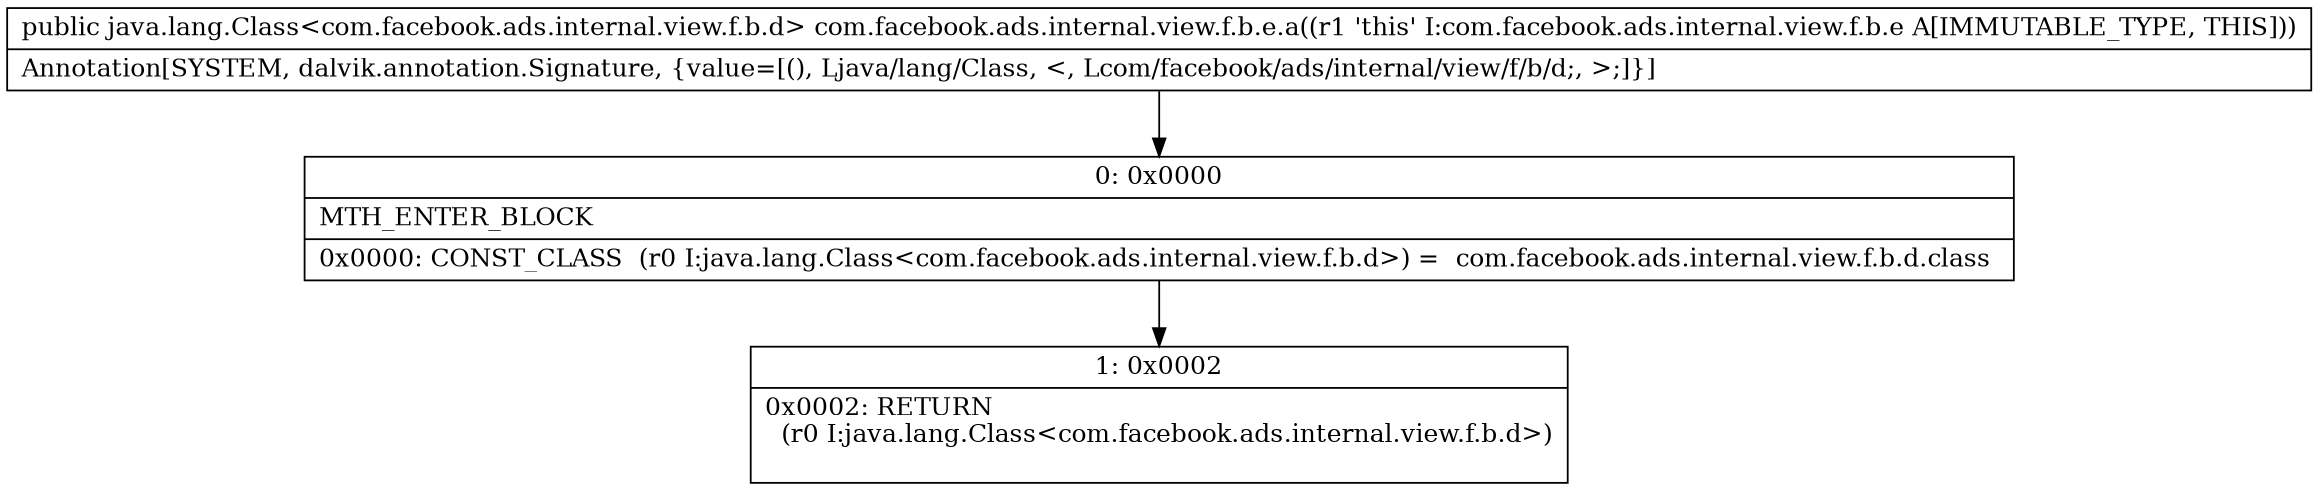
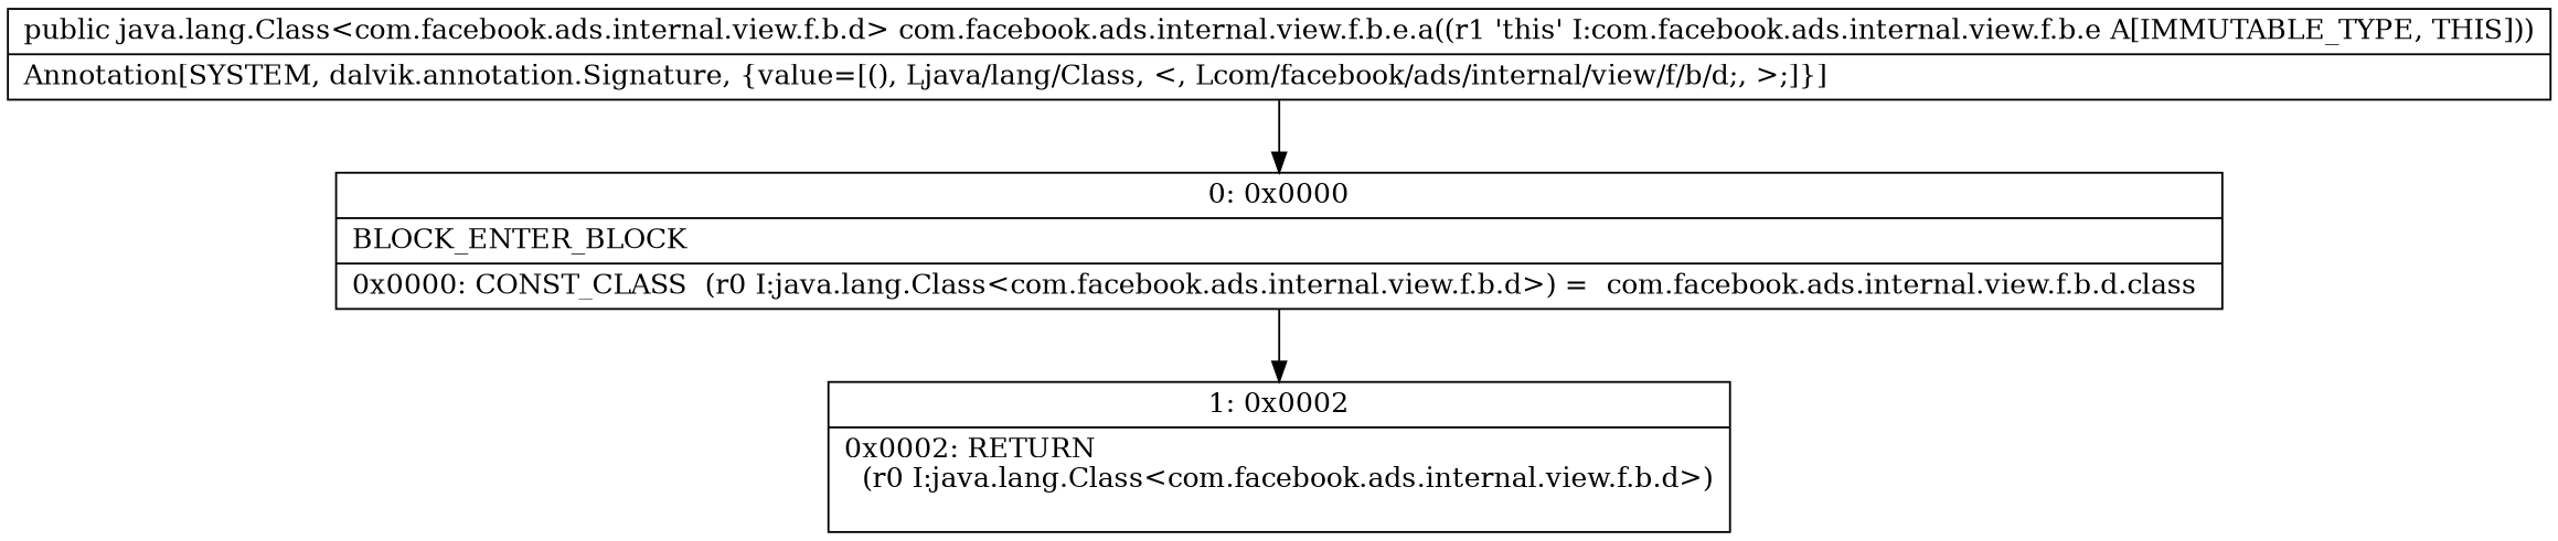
  digraph {
    node [shape=record]
-   n1 [label="{0\:\ 0x0000|MTH_ENTER_BLOCK\l|0x0000: CONST_CLASS  (r0 I:java.lang.Class\<com.facebook.ads.internal.view.f.b.d\>) =  com.facebook.ads.internal.view.f.b.d.class \l}"]
+   n1 [label="{0\:\ 0x0000|BLOCK_ENTER_BLOCK\l|0x0000: CONST_CLASS  (r0 I:java.lang.Class\<com.facebook.ads.internal.view.f.b.d\>) =  com.facebook.ads.internal.view.f.b.d.class \l}"]
    n2 [label="{1\:\ 0x0002|0x0002: RETURN  \l  (r0 I:java.lang.Class\<com.facebook.ads.internal.view.f.b.d\>)\l \l}"]
    n3 [label="{public java.lang.Class\<com.facebook.ads.internal.view.f.b.d\> com.facebook.ads.internal.view.f.b.e.a((r1 'this' I:com.facebook.ads.internal.view.f.b.e A[IMMUTABLE_TYPE, THIS]))  | Annotation[SYSTEM, dalvik.annotation.Signature, \{value=[(), Ljava\/lang\/Class, \<, Lcom\/facebook\/ads\/internal\/view\/f\/b\/d;, \>;]\}]\l}"]
    n1 -> n2
    n3 -> n1
  }
